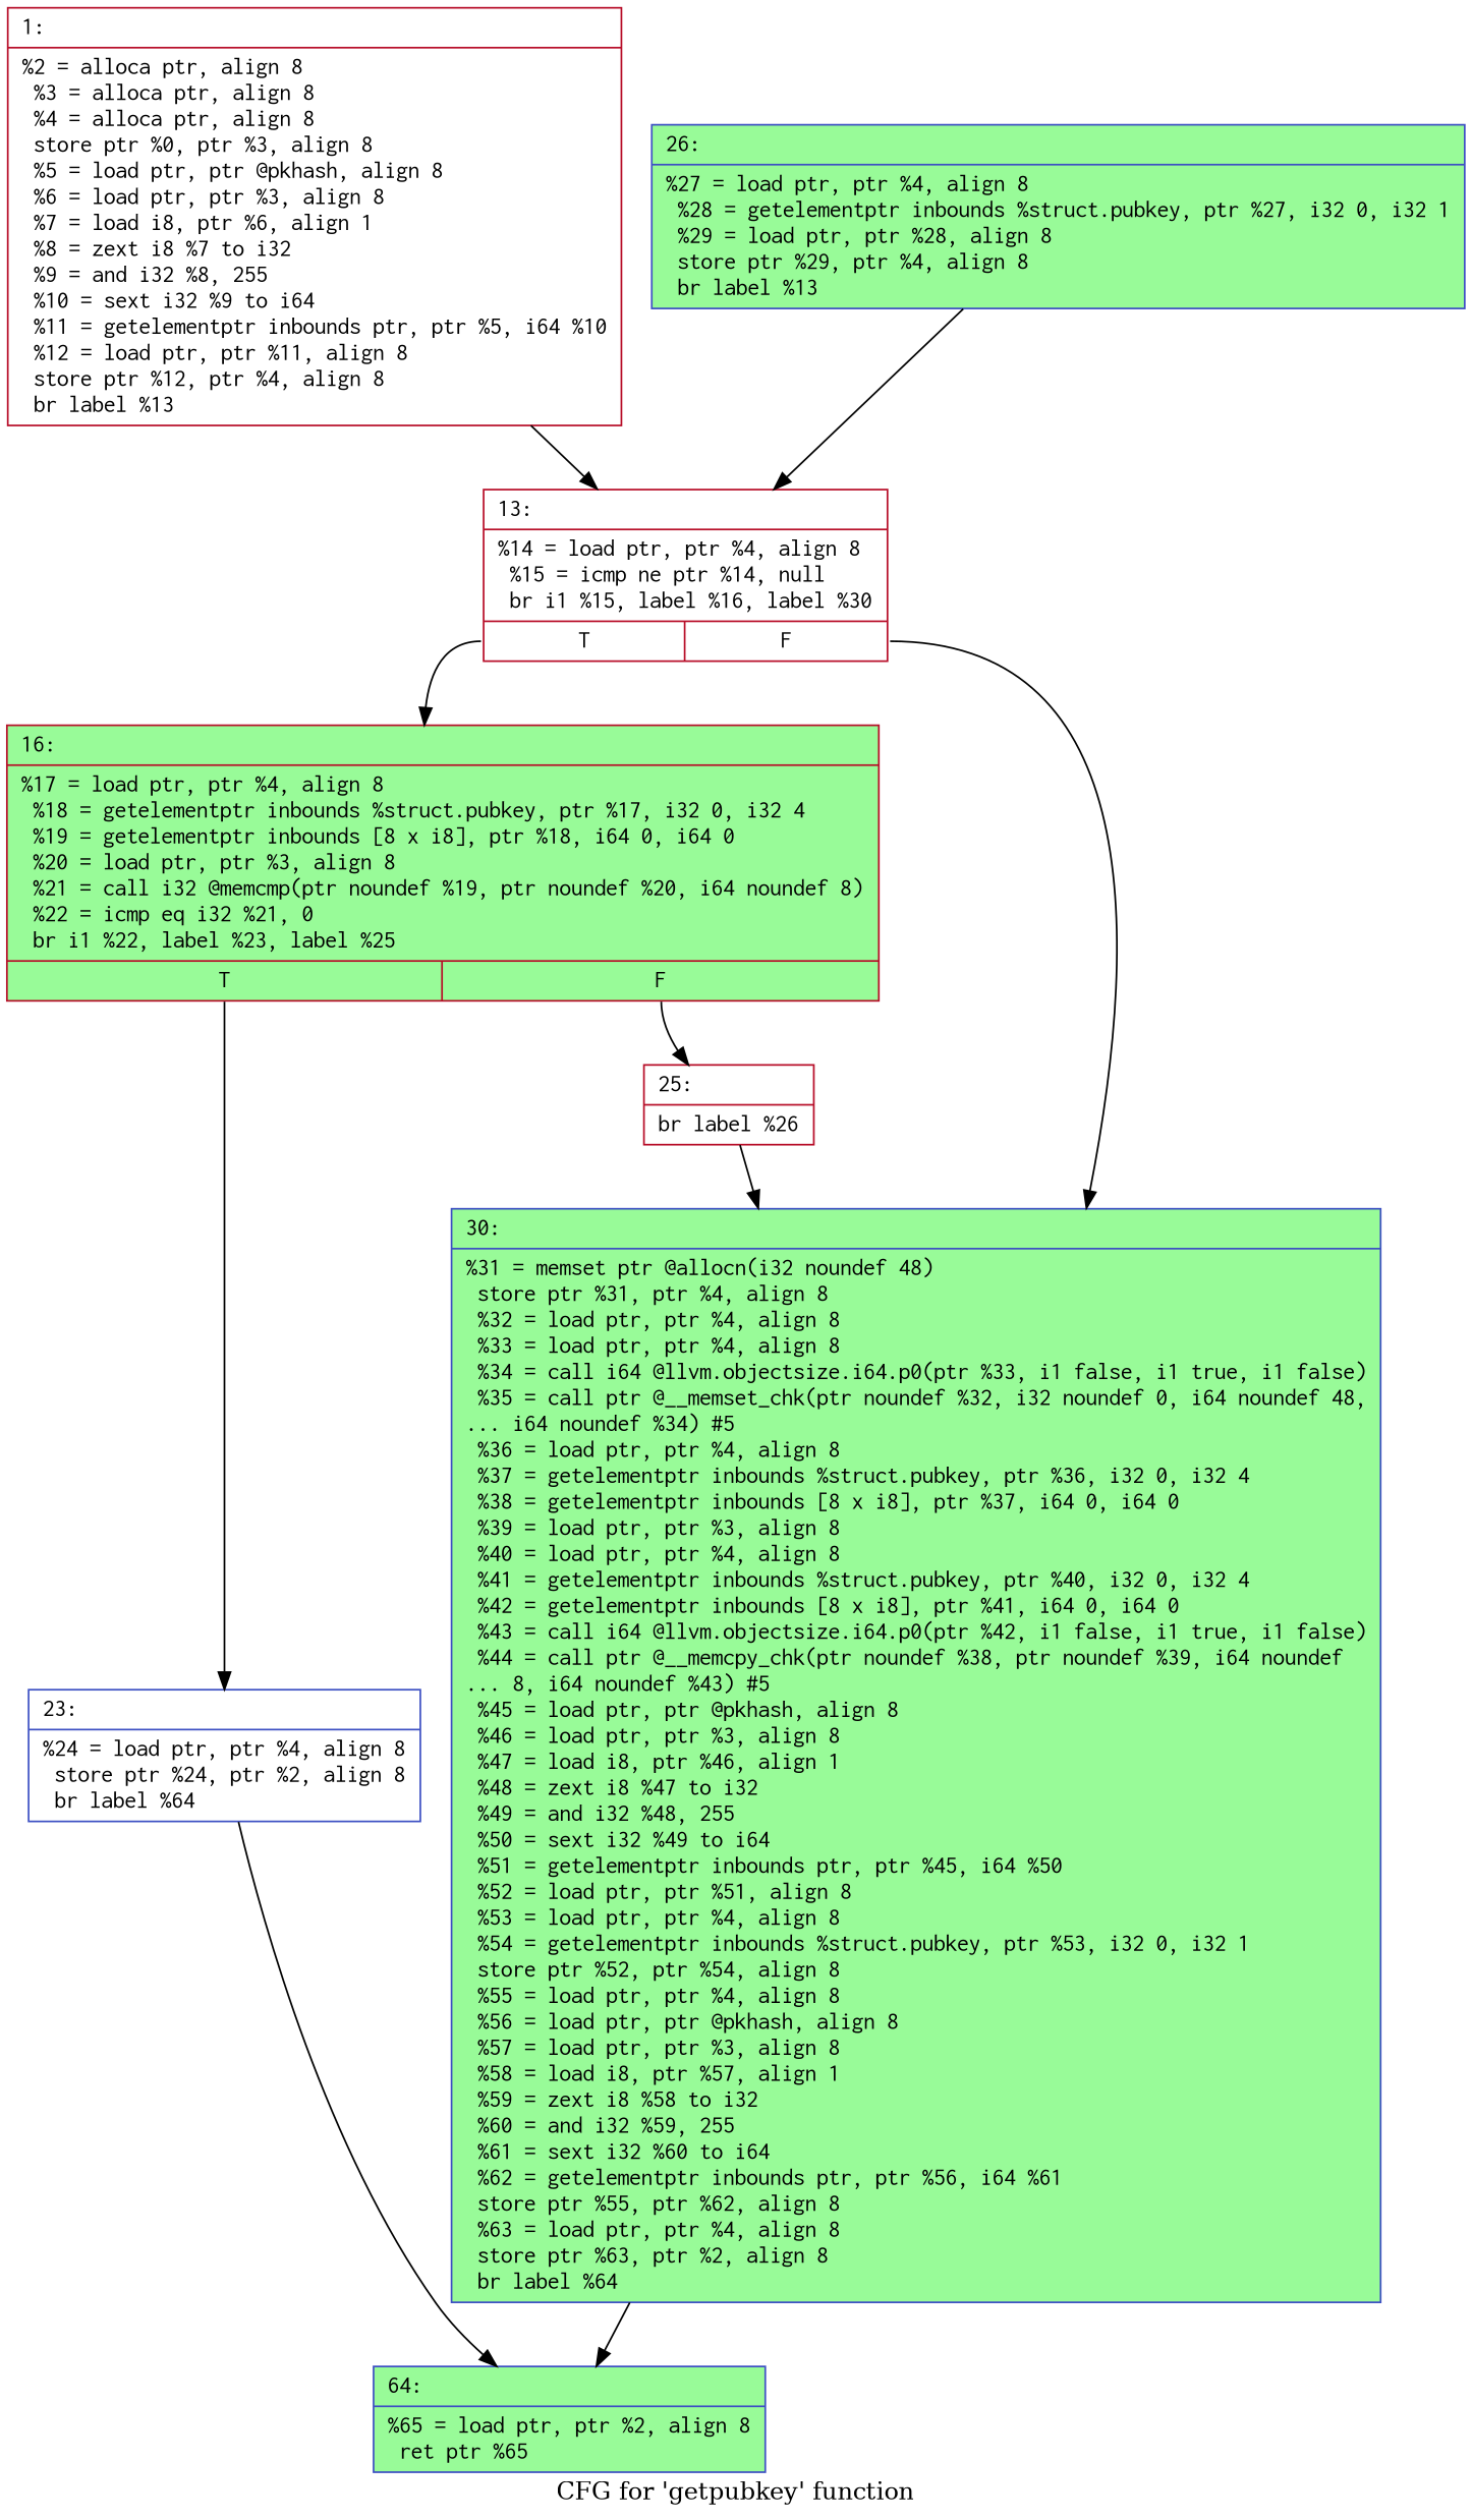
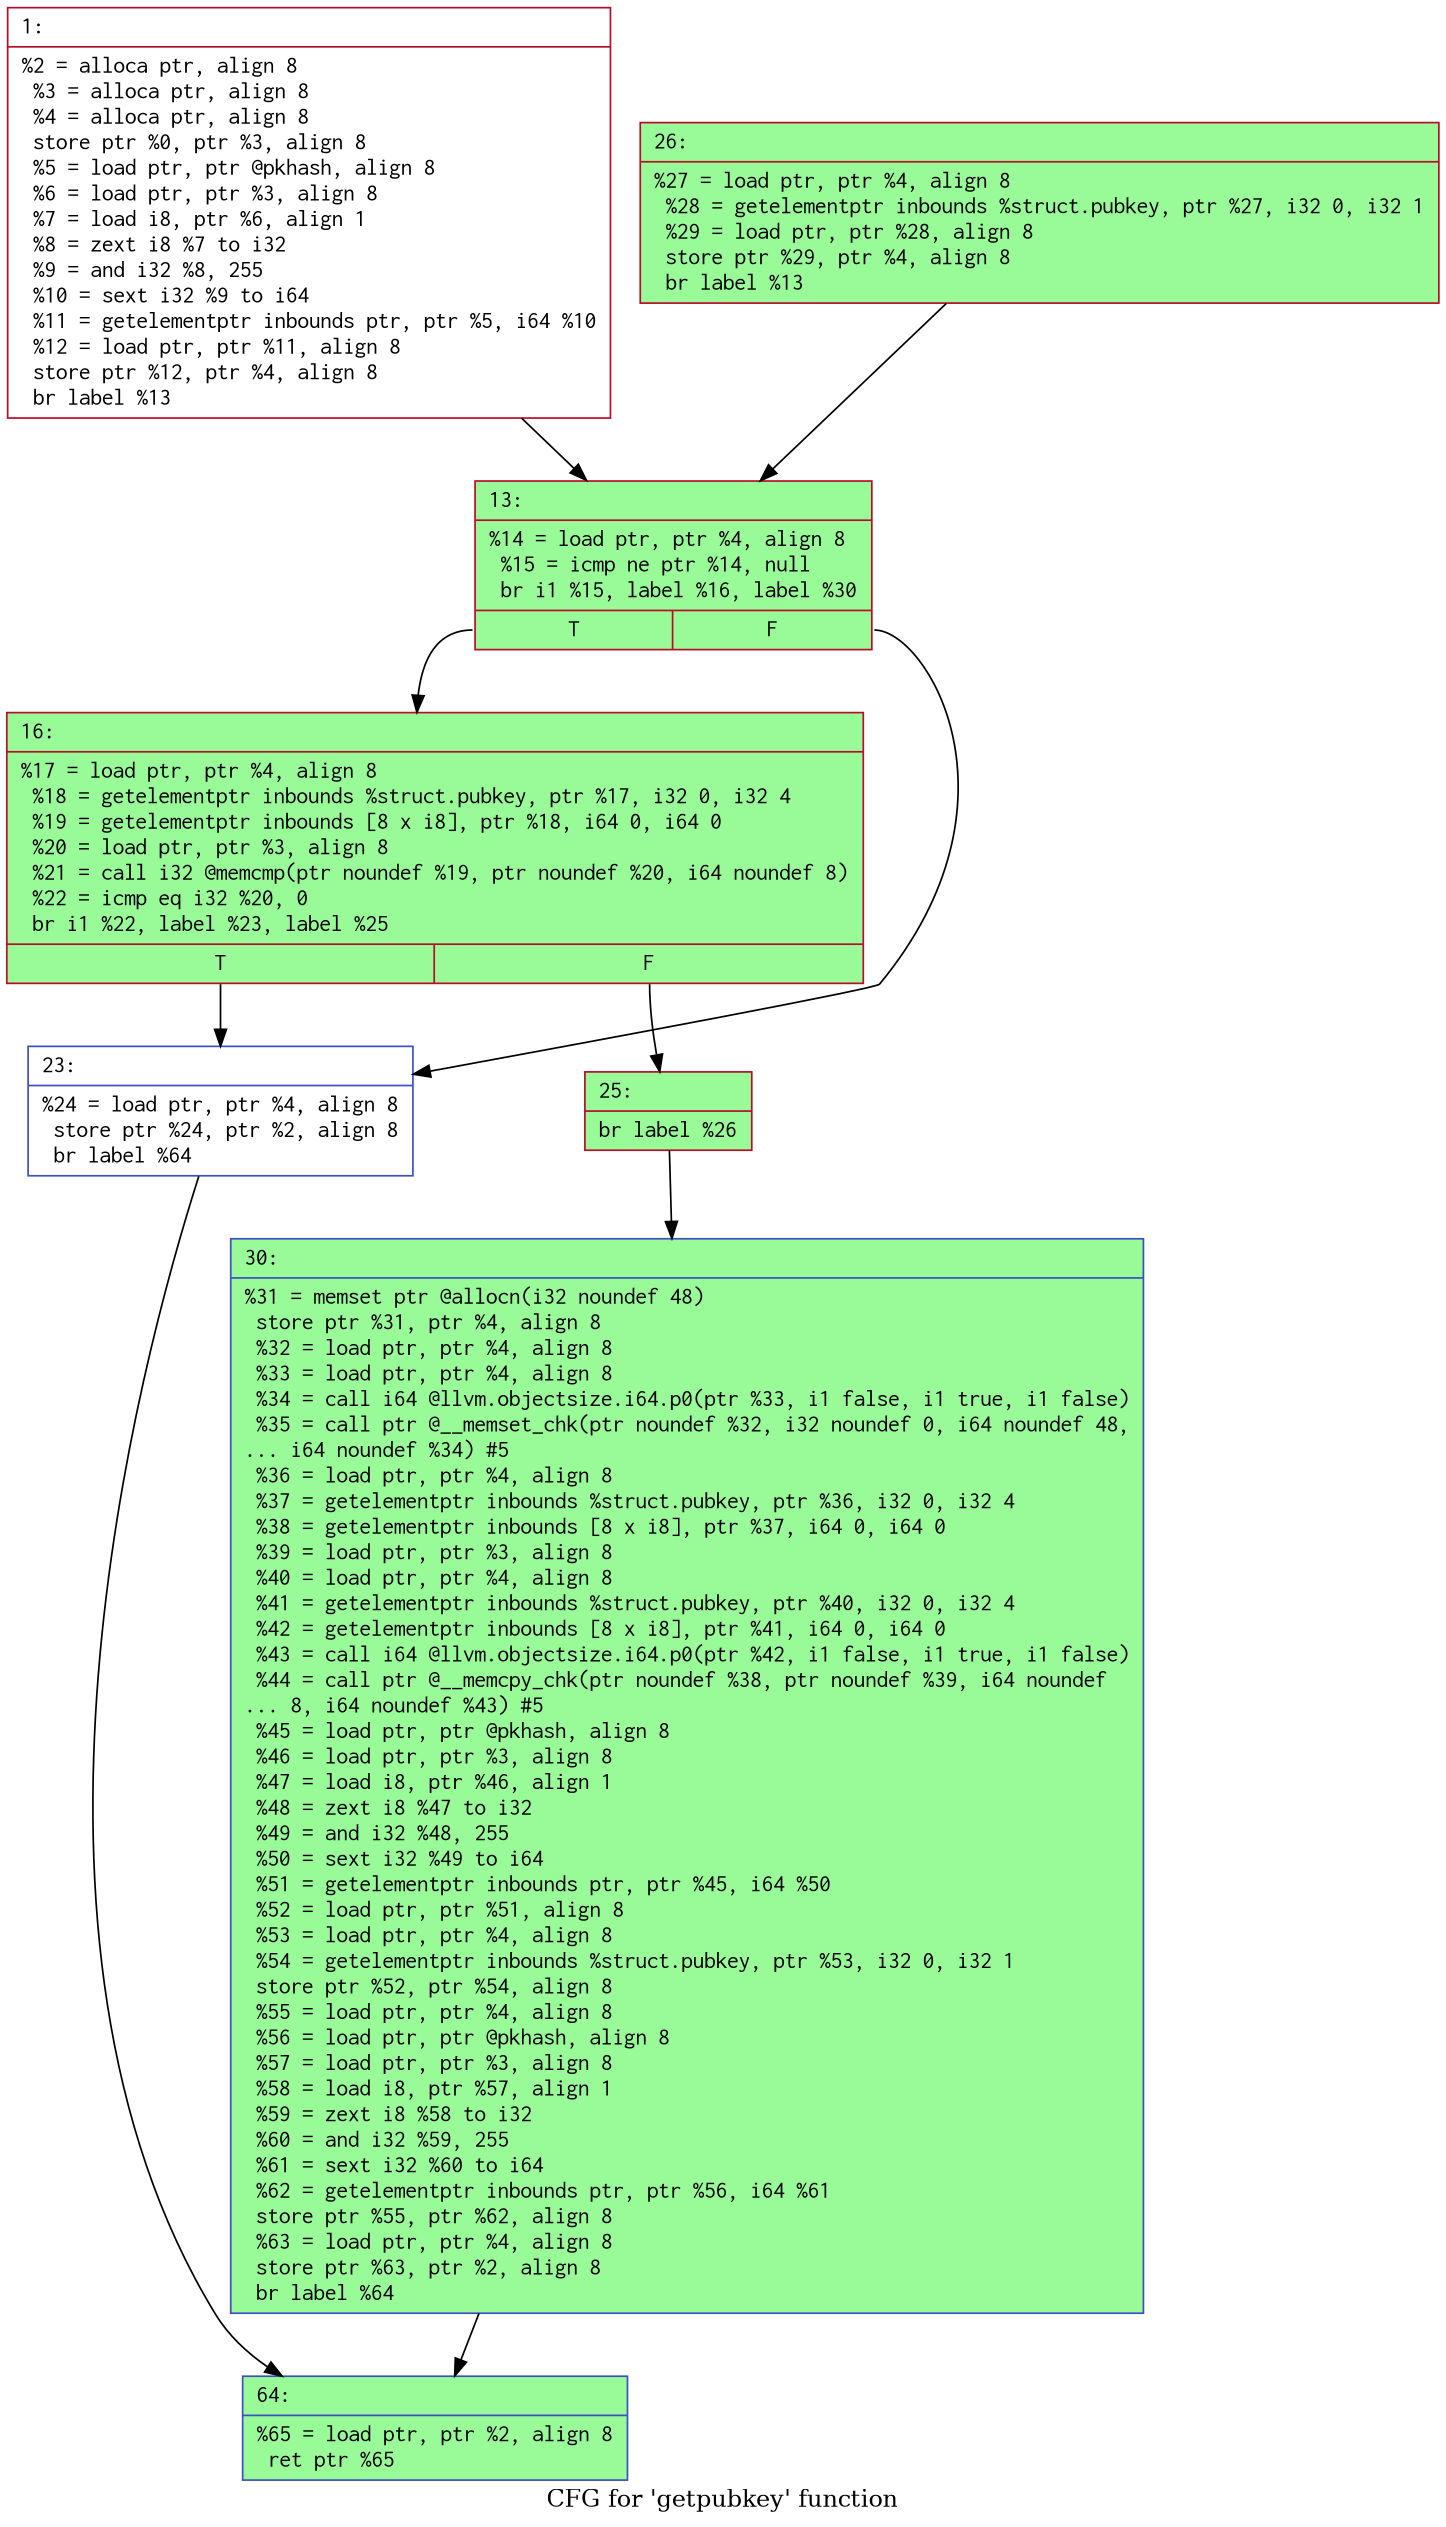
  digraph {
    label="CFG for 'getpubkey' function"
    node [color="#b70d28ff" fillcolor=palegreen fontname=Courier shape=record style=filled]
    n1 [fillcolor=white label="{1:\l|  %2 = alloca ptr, align 8\l  %3 = alloca ptr, align 8\l  %4 = alloca ptr, align 8\l  store ptr %0, ptr %3, align 8\l  %5 = load ptr, ptr @pkhash, align 8\l  %6 = load ptr, ptr %3, align 8\l  %7 = load i8, ptr %6, align 1\l  %8 = zext i8 %7 to i32\l  %9 = and i32 %8, 255\l  %10 = sext i32 %9 to i64\l  %11 = getelementptr inbounds ptr, ptr %5, i64 %10\l  %12 = load ptr, ptr %11, align 8\l  store ptr %12, ptr %4, align 8\l  br label %13\l}"]
-   n2 [fillcolor=white label="{13:\l|  %14 = load ptr, ptr %4, align 8\l  %15 = icmp ne ptr %14, null\l  br i1 %15, label %16, label %30\l|{<s0>T|<s1>F}}"]
-   n3 [label="{16:\l|  %17 = load ptr, ptr %4, align 8\l  %18 = getelementptr inbounds %struct.pubkey, ptr %17, i32 0, i32 4\l  %19 = getelementptr inbounds [8 x i8], ptr %18, i64 0, i64 0\l  %20 = load ptr, ptr %3, align 8\l  %21 = call i32 @memcmp(ptr noundef %19, ptr noundef %20, i64 noundef 8)\l  %22 = icmp eq i32 %21, 0\l  br i1 %22, label %23, label %25\l|{<s0>T|<s1>F}}"]
+   n2 [label="{13:\l|  %14 = load ptr, ptr %4, align 8\l  %15 = icmp ne ptr %14, null\l  br i1 %15, label %16, label %30\l|{<s0>T|<s1>F}}"]
+   n3 [label="{16:\l|  %17 = load ptr, ptr %4, align 8\l  %18 = getelementptr inbounds %struct.pubkey, ptr %17, i32 0, i32 4\l  %19 = getelementptr inbounds [8 x i8], ptr %18, i64 0, i64 0\l  %20 = load ptr, ptr %3, align 8\l  %21 = call i32 @memcmp(ptr noundef %19, ptr noundef %20, i64 noundef 8)\l  %22 = icmp eq i32 %20, 0\l  br i1 %22, label %23, label %25\l|{<s0>T|<s1>F}}"]
    n4 [color="#3d50c3ff" label="{30:\l|  %31 = memset ptr @allocn(i32 noundef 48)\l  store ptr %31, ptr %4, align 8\l  %32 = load ptr, ptr %4, align 8\l  %33 = load ptr, ptr %4, align 8\l  %34 = call i64 @llvm.objectsize.i64.p0(ptr %33, i1 false, i1 true, i1 false)\l  %35 = call ptr @__memset_chk(ptr noundef %32, i32 noundef 0, i64 noundef 48,\l... i64 noundef %34) #5\l  %36 = load ptr, ptr %4, align 8\l  %37 = getelementptr inbounds %struct.pubkey, ptr %36, i32 0, i32 4\l  %38 = getelementptr inbounds [8 x i8], ptr %37, i64 0, i64 0\l  %39 = load ptr, ptr %3, align 8\l  %40 = load ptr, ptr %4, align 8\l  %41 = getelementptr inbounds %struct.pubkey, ptr %40, i32 0, i32 4\l  %42 = getelementptr inbounds [8 x i8], ptr %41, i64 0, i64 0\l  %43 = call i64 @llvm.objectsize.i64.p0(ptr %42, i1 false, i1 true, i1 false)\l  %44 = call ptr @__memcpy_chk(ptr noundef %38, ptr noundef %39, i64 noundef\l... 8, i64 noundef %43) #5\l  %45 = load ptr, ptr @pkhash, align 8\l  %46 = load ptr, ptr %3, align 8\l  %47 = load i8, ptr %46, align 1\l  %48 = zext i8 %47 to i32\l  %49 = and i32 %48, 255\l  %50 = sext i32 %49 to i64\l  %51 = getelementptr inbounds ptr, ptr %45, i64 %50\l  %52 = load ptr, ptr %51, align 8\l  %53 = load ptr, ptr %4, align 8\l  %54 = getelementptr inbounds %struct.pubkey, ptr %53, i32 0, i32 1\l  store ptr %52, ptr %54, align 8\l  %55 = load ptr, ptr %4, align 8\l  %56 = load ptr, ptr @pkhash, align 8\l  %57 = load ptr, ptr %3, align 8\l  %58 = load i8, ptr %57, align 1\l  %59 = zext i8 %58 to i32\l  %60 = and i32 %59, 255\l  %61 = sext i32 %60 to i64\l  %62 = getelementptr inbounds ptr, ptr %56, i64 %61\l  store ptr %55, ptr %62, align 8\l  %63 = load ptr, ptr %4, align 8\l  store ptr %63, ptr %2, align 8\l  br label %64\l}"]
    n5 [color="#3d50c3ff" fillcolor=white label="{23:\l|  %24 = load ptr, ptr %4, align 8\l  store ptr %24, ptr %2, align 8\l  br label %64\l}"]
-   n6 [fillcolor=white label="{25:\l|  br label %26\l}"]
+   n6 [label="{25:\l|  br label %26\l}"]
    n7 [color="#3d50c3ff" label="{64:\l|  %65 = load ptr, ptr %2, align 8\l  ret ptr %65\l}"]
-   n8 [color="#3d50c3ff" label="{26:\l|  %27 = load ptr, ptr %4, align 8\l  %28 = getelementptr inbounds %struct.pubkey, ptr %27, i32 0, i32 1\l  %29 = load ptr, ptr %28, align 8\l  store ptr %29, ptr %4, align 8\l  br label %13\l}"]
+   n8 [label="{26:\l|  %27 = load ptr, ptr %4, align 8\l  %28 = getelementptr inbounds %struct.pubkey, ptr %27, i32 0, i32 1\l  %29 = load ptr, ptr %28, align 8\l  store ptr %29, ptr %4, align 8\l  br label %13\l}"]
    n1 -> n2
    n2 -> n3 [tailport=s0]
-   n2 -> n4 [tailport=s1]
+   n2 -> n5 [tailport=s1]
    n3 -> n5 [tailport=s0]
    n3 -> n6 [tailport=s1]
    n4 -> n7
    n5 -> n7
    n6 -> n4
    n8 -> n2
  }
